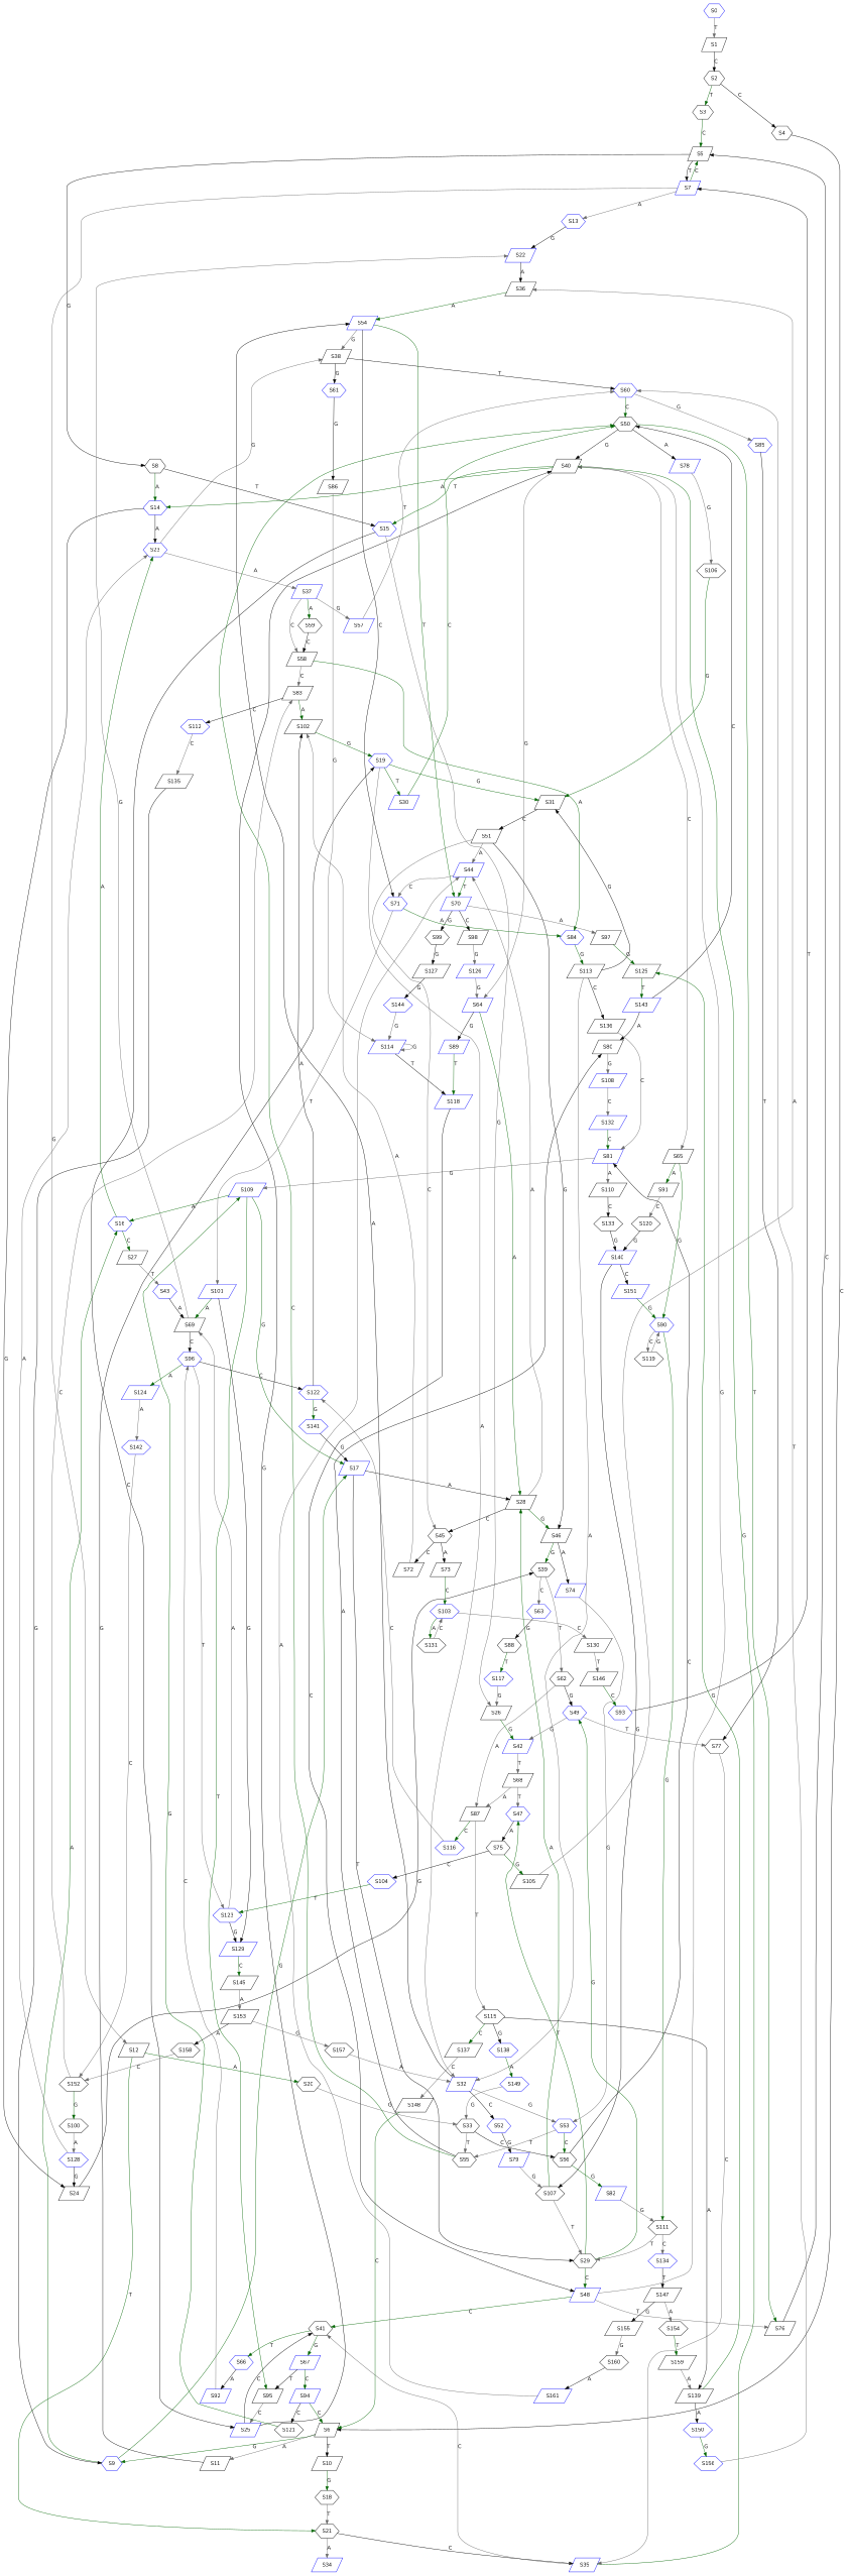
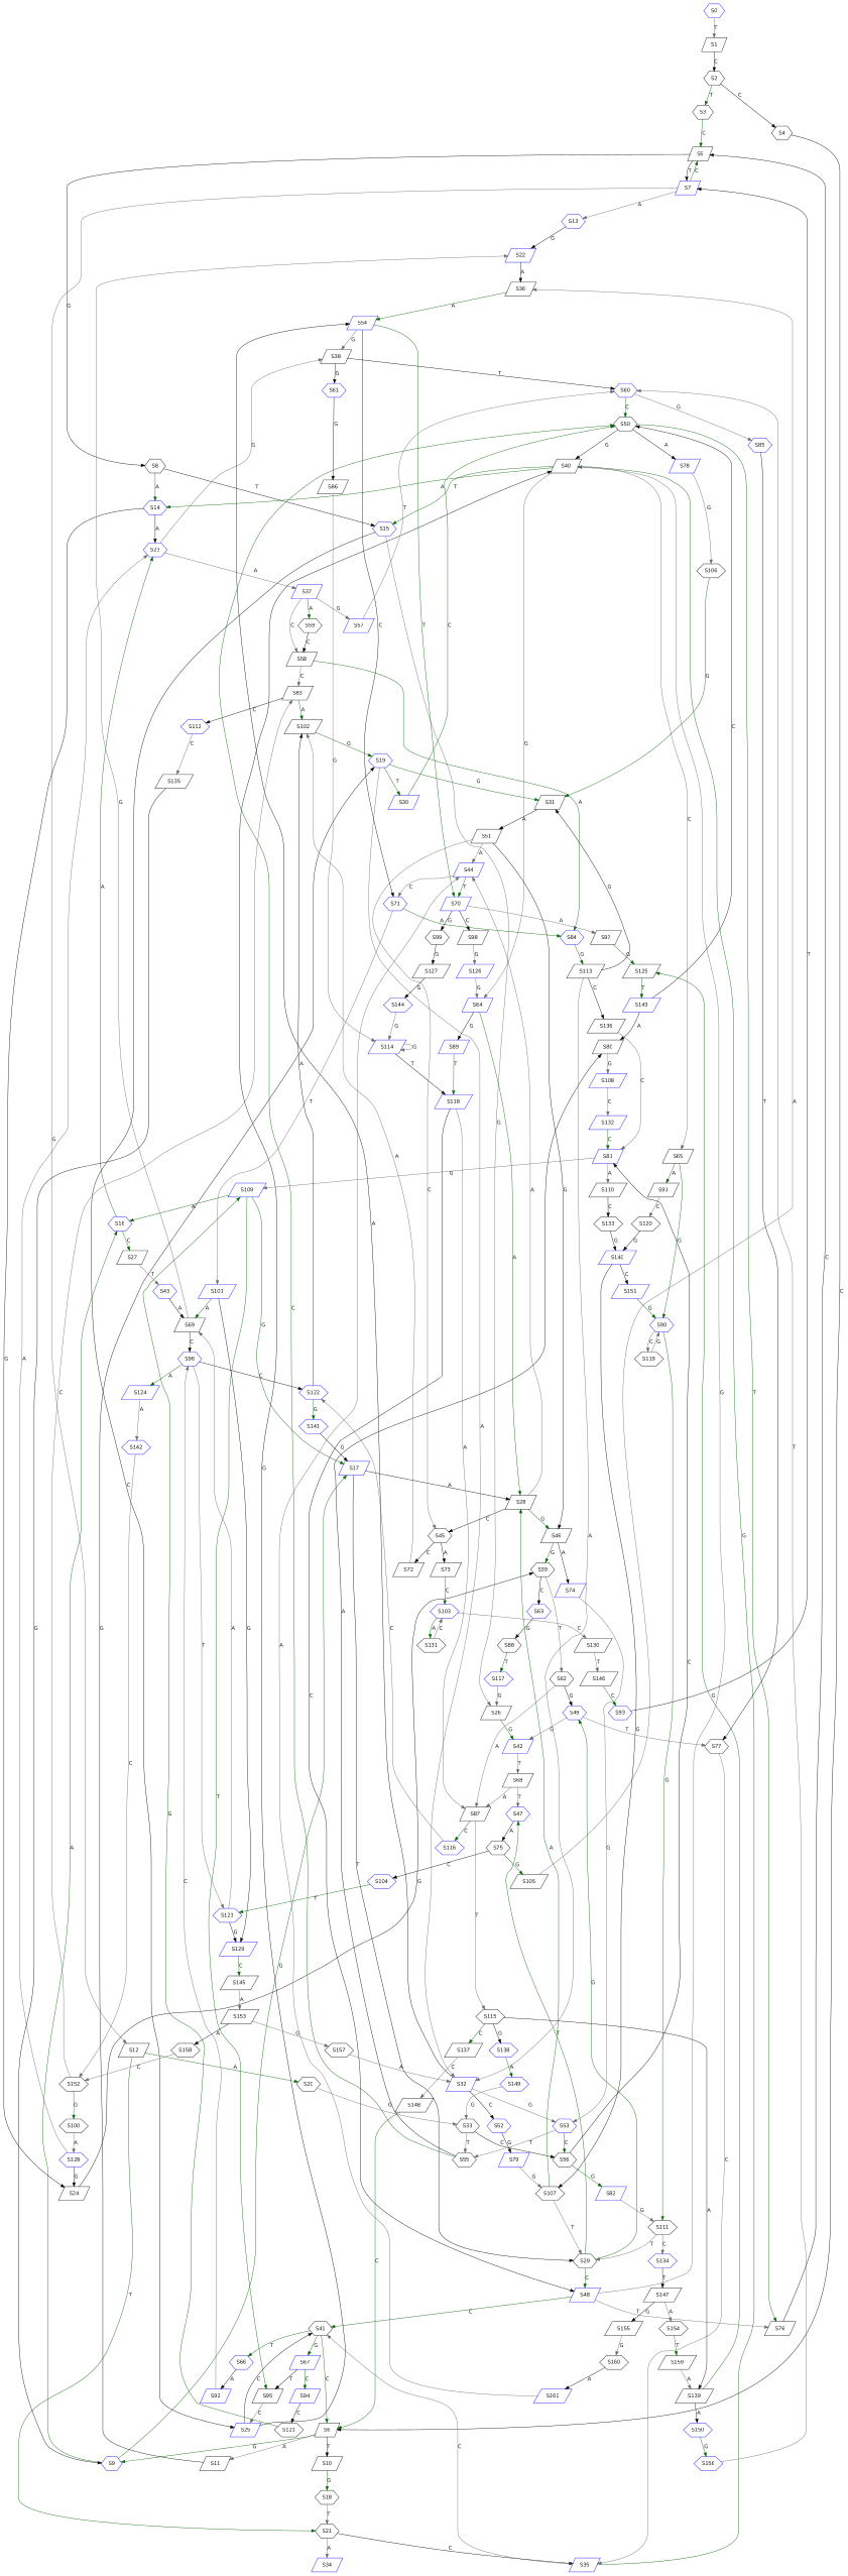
  strict digraph {
    fontname=Nunito
    node [color=black fontname=Nunito shape=parallelogram]
    edge [color=gray40 fontname=Nunito]
    S0 [color=blue shape=hexagon]
    S1
    S2 [shape=hexagon]
    S3 [shape=hexagon]
    S4 [shape=hexagon]
    S5
    S6
    S7 [color=blue]
    S8 [shape=hexagon]
    S9 [color=blue shape=hexagon]
    S10
    S11
    S12
    S13 [color=blue shape=hexagon]
    S14 [color=blue shape=hexagon]
    S15 [color=blue shape=hexagon]
    S16 [color=blue shape=hexagon]
    S17 [color=blue]
    S18 [shape=hexagon]
    S19 [color=blue shape=hexagon]
    S20 [shape=hexagon]
    S21 [shape=hexagon]
    S22 [color=blue]
    S23 [color=blue shape=hexagon]
    S24
    S25 [color=blue]
    S26
    S27
    S28
    S29 [shape=hexagon]
    S30 [color=blue]
    S31
    S32 [color=blue]
    S33 [shape=hexagon]
    S34 [color=blue]
    S35 [color=blue]
    S36
    S37 [color=blue]
    S38
    S39 [shape=hexagon]
    S40
    S41 [shape=hexagon]
    S42 [color=blue]
    S43 [color=blue shape=hexagon]
    S44 [color=blue]
    S45 [shape=hexagon]
    S46
    S47 [color=blue shape=hexagon]
    S48 [color=blue]
    S49 [color=blue shape=hexagon]
    S50 [shape=hexagon]
    S51
    S52 [color=blue shape=hexagon]
    S53 [color=blue shape=hexagon]
    S54 [color=blue]
    S55 [shape=hexagon]
    S56 [shape=hexagon]
    S57 [color=blue]
    S58
    S59 [shape=hexagon]
    S60 [color=blue shape=hexagon]
    S61 [color=blue shape=hexagon]
    S62 [shape=hexagon]
    S63 [color=blue shape=hexagon]
    S64 [color=blue]
    S65
    S66 [color=blue shape=hexagon]
    S67 [color=blue]
    S68
    S69
    S70 [color=blue]
    S71 [color=blue shape=hexagon]
    S72
    S73
    S74 [color=blue]
    S75 [shape=hexagon]
    S76
    S77 [shape=hexagon]
    S78 [color=blue]
    S79 [color=blue]
    S80
    S81 [color=blue]
    S82 [color=blue]
    S83
    S84 [color=blue shape=hexagon]
    S85 [color=blue shape=hexagon]
    S86
    S87
    S88 [shape=hexagon]
    S89 [color=blue]
    S90 [color=blue shape=hexagon]
    S91
    S92 [color=blue]
    S94 [color=blue]
    S95
    S96 [color=blue shape=hexagon]
    S97
    S98
    S99 [shape=hexagon]
    S101 [color=blue]
    S102
    S103 [color=blue shape=hexagon]
    S104 [color=blue shape=hexagon]
    S105
    S106 [shape=hexagon]
    S107 [shape=hexagon]
    S108 [color=blue]
    S109 [color=blue]
    S110
    S111 [shape=hexagon]
    S112 [color=blue shape=hexagon]
    S113
    S114 [color=blue]
    S115 [shape=hexagon]
    S116 [color=blue shape=hexagon]
    S117 [color=blue shape=hexagon]
    S118 [color=blue]
    S119 [shape=hexagon]
    S120 [shape=hexagon]
    S93 [color=blue shape=hexagon]
    S121 [shape=hexagon]
    S122 [color=blue shape=hexagon]
    S123 [color=blue shape=hexagon]
    S124 [color=blue]
    S125
    S126 [color=blue]
    S127
    S100 [shape=hexagon]
    S128 [color=blue shape=hexagon]
    S129 [color=blue]
    S130
    S131 [shape=hexagon]
    S132 [color=blue]
    S133 [shape=hexagon]
    S134 [color=blue shape=hexagon]
    S135
    S136
    S137
    S138 [color=blue shape=hexagon]
    S139
    S140 [color=blue]
    S141 [color=blue shape=hexagon]
    S142 [color=blue shape=hexagon]
    S143 [color=blue]
    S144 [color=blue shape=hexagon]
    S145
    S146
    S147
    S148
    S149 [color=blue shape=hexagon]
    S150 [color=blue shape=hexagon]
    S151 [color=blue]
    S152 [shape=hexagon]
    S153
    S154 [shape=hexagon]
    S155
    S156 [color=blue shape=hexagon]
    S157 [shape=hexagon]
    S158 [shape=hexagon]
    S159
    S160 [shape=hexagon]
    S161 [color=blue]
    S0 -> S1 [label=T]
    S1 -> S2 [color=black label=C]
    S2 -> S3 [color=darkgreen label=T]
    S2 -> S4 [color=black label=C]
    S3 -> S5 [color=darkgreen label=C]
    S4 -> S6 [color=black label=C]
    S5 -> S7 [color=black label=T]
    S5 -> S8 [color=black label=G]
    S6 -> S9 [color=darkgreen label=G]
    S6 -> S10 [color=black label=T]
    S6 -> S11 [label=A]
    S7 -> S5 [color=darkgreen label=C]
    S7 -> S12 [label=G]
    S7 -> S13 [label=A]
    S8 -> S14 [color=darkgreen label=A]
    S8 -> S15 [color=black label=T]
    S9 -> S16 [color=darkgreen label=A]
    S9 -> S17 [color=darkgreen label=G]
    S10 -> S18 [color=darkgreen label=G]
    S11 -> S19 [color=black label=G]
    S12 -> S20 [color=darkgreen label=A]
    S12 -> S21 [color=darkgreen label=T]
    S13 -> S22 [color=black label=G]
    S14 -> S23 [color=black label=A]
    S14 -> S24 [color=black label=G]
    S15 -> S25 [color=black label=C]
    S15 -> S26 [label=G]
    S16 -> S23 [color=darkgreen label=A]
    S16 -> S27 [color=darkgreen label=C]
    S17 -> S28 [color=black label=A]
    S17 -> S29 [color=black label=T]
    S18 -> S21 [label=T]
    S19 -> S30 [color=darkgreen label=T]
    S19 -> S31 [color=darkgreen label=G]
    S19 -> S32 [label=A]
    S20 -> S33 [label=G]
    S21 -> S34 [label=A]
    S21 -> S35 [color=black label=C]
    S22 -> S36 [color=black label=A]
    S23 -> S37 [label=A]
    S23 -> S38 [label=G]
    S24 -> S39 [color=black label=G]
    S25 -> S40 [color=black label=G]
    S25 -> S41 [color=black label=C]
    S26 -> S42 [color=darkgreen label=G]
    S27 -> S43 [label=T]
    S28 -> S44 [label=A]
    S28 -> S45 [color=black label=C]
    S28 -> S46 [color=darkgreen label=G]
    S29 -> S47 [color=darkgreen label=T]
    S29 -> S48 [color=darkgreen label=C]
    S29 -> S49 [color=darkgreen label=G]
    S30 -> S50 [color=darkgreen label=C]
-   S31 -> S51 [color=black label=C]
+   S31 -> S51 [color=black label=A]
    S32 -> S52 [color=black label=C]
    S32 -> S53 [label=G]
    S32 -> S54 [color=black label=A]
    S33 -> S55 [label=T]
    S33 -> S56 [color=black label=C]
    S35 -> S40 [color=darkgreen label=G]
    S35 -> S41 [label=C]
    S36 -> S54 [color=darkgreen label=A]
    S37 -> S57 [label=G]
    S37 -> S58 [label=C]
    S37 -> S59 [color=darkgreen label=A]
    S38 -> S60 [color=black label=T]
    S38 -> S61 [color=black label=G]
    S39 -> S62 [label=T]
-   S39 -> S63 [label=C]
+   S39 -> S63 [color=black label=C]
    S40 -> S14 [color=darkgreen label=A]
    S40 -> S15 [color=darkgreen label=T]
    S40 -> S64 [label=G]
    S40 -> S65 [label=C]
-   S94 -> S6 [color=darkgreen label=C]
+   S41 -> S6 [color=darkgreen label=C]
    S41 -> S66 [color=darkgreen label=T]
    S41 -> S67 [color=darkgreen label=G]
    S42 -> S68 [label=T]
    S43 -> S69 [color=black label=A]
    S44 -> S70 [color=darkgreen label=T]
    S44 -> S71 [label=C]
    S45 -> S72 [color=black label=C]
    S45 -> S73 [color=black label=A]
    S46 -> S39 [color=darkgreen label=G]
    S46 -> S74 [color=black label=A]
    S47 -> S75 [color=black label=A]
    S48 -> S40 [label=G]
    S48 -> S41 [color=darkgreen label=C]
    S48 -> S76 [label=T]
    S49 -> S42 [label=G]
    S49 -> S77 [label=T]
    S50 -> S40 [color=black label=G]
    S50 -> S76 [color=darkgreen label=T]
    S50 -> S78 [color=black label=A]
    S51 -> S44 [label=A]
    S51 -> S45 [label=C]
    S51 -> S46 [color=black label=G]
    S52 -> S79 [color=black label=G]
    S53 -> S55 [label=T]
    S53 -> S56 [color=darkgreen label=C]
    S54 -> S38 [label=G]
    S54 -> S70 [color=darkgreen label=T]
    S54 -> S71 [color=black label=C]
    S55 -> S50 [color=darkgreen label=C]
    S55 -> S80 [color=black label=A]
    S56 -> S81 [color=black label=C]
    S56 -> S82 [color=darkgreen label=G]
    S57 -> S60 [label=T]
    S58 -> S83 [label=C]
    S58 -> S84 [color=darkgreen label=A]
    S59 -> S58 [color=black label=C]
    S60 -> S50 [color=darkgreen label=C]
    S60 -> S85 [label=G]
    S61 -> S86 [color=black label=G]
    S62 -> S49 [color=black label=G]
    S62 -> S87 [label=A]
    S63 -> S88 [color=black label=G]
    S64 -> S28 [color=darkgreen label=A]
    S64 -> S89 [color=black label=G]
    S65 -> S90 [color=darkgreen label=G]
    S65 -> S91 [color=darkgreen label=A]
    S66 -> S92 [color=black label=A]
    S67 -> S94 [color=darkgreen label=C]
    S67 -> S95 [color=black label=T]
    S68 -> S47 [label=T]
    S68 -> S87 [label=A]
    S69 -> S22 [label=G]
    S69 -> S96 [color=black label=C]
    S70 -> S97 [label=A]
    S70 -> S98 [color=black label=C]
    S70 -> S99 [color=black label=G]
    S71 -> S84 [color=darkgreen label=A]
    S71 -> S101 [label=T]
    S72 -> S102 [label=A]
    S73 -> S103 [color=darkgreen label=C]
    S74 -> S53 [label=G]
    S75 -> S104 [color=black label=C]
    S75 -> S105 [color=darkgreen label=G]
    S76 -> S5 [color=black label=C]
    S77 -> S35 [label=C]
    S78 -> S106 [label=G]
    S79 -> S107 [label=G]
    S80 -> S108 [label=G]
    S81 -> S109 [label=G]
    S81 -> S110 [label=A]
    S82 -> S111 [label=G]
    S83 -> S102 [color=darkgreen label=A]
    S83 -> S112 [color=black label=C]
    S84 -> S113 [color=darkgreen label=G]
    S85 -> S77 [color=black label=T]
    S86 -> S114 [label=G]
    S87 -> S115 [label=T]
    S87 -> S116 [color=darkgreen label=C]
    S88 -> S117 [color=darkgreen label=T]
    S89 -> S118 [color=darkgreen label=T]
    S90 -> S111 [color=darkgreen label=G]
    S90 -> S119 [label=C]
    S91 -> S120 [label=C]
    S92 -> S96 [label=C]
    S94 -> S121 [color=black label=C]
    S95 -> S25 [label=C]
    S96 -> S122 [color=black label=C]
    S96 -> S123 [label=T]
    S96 -> S124 [color=darkgreen label=A]
    S97 -> S125 [color=darkgreen label=G]
    S98 -> S126 [label=G]
    S99 -> S127 [color=black label=G]
    S101 -> S69 [color=darkgreen label=A]
    S101 -> S129 [color=black label=G]
    S102 -> S19 [color=darkgreen label=G]
    S103 -> S130 [label=C]
    S103 -> S131 [color=darkgreen label=A]
    S104 -> S123 [color=darkgreen label=T]
    S105 -> S36 [label=A]
    S106 -> S31 [color=darkgreen label=G]
    S107 -> S28 [color=darkgreen label=A]
    S107 -> S29 [label=T]
    S108 -> S132 [label=C]
    S109 -> S16 [color=darkgreen label=A]
    S109 -> S17 [color=darkgreen label=G]
    S109 -> S95 [color=darkgreen label=T]
    S110 -> S133 [color=black label=C]
    S111 -> S29 [label=T]
    S111 -> S134 [label=C]
    S112 -> S135 [label=C]
    S113 -> S31 [color=black label=G]
    S113 -> S32 [label=A]
    S113 -> S136 [color=black label=C]
    S114 -> S114 [label=G]
    S114 -> S118 [color=black label=T]
    S115 -> S137 [color=darkgreen label=C]
    S115 -> S138 [color=black label=G]
    S115 -> S139 [color=black label=A]
    S116 -> S122 [label=C]
    S117 -> S26 [label=G]
    S118 -> S48 [color=black label=C]
+   S118 -> S87 [label=A]
    S119 -> S90 [label=G]
    S120 -> S140 [color=black label=G]
    S93 -> S7 [color=black label=T]
    S121 -> S109 [color=darkgreen label=G]
    S122 -> S102 [color=black label=A]
    S122 -> S141 [color=darkgreen label=G]
    S123 -> S69 [label=A]
    S123 -> S129 [color=black label=G]
    S124 -> S142 [label=A]
    S125 -> S143 [color=darkgreen label=T]
    S126 -> S64 [label=G]
    S127 -> S144 [color=black label=G]
    S100 -> S128 [label=A]
    S128 -> S23 [label=A]
    S128 -> S24 [color=black label=G]
    S129 -> S145 [color=darkgreen label=C]
    S130 -> S146 [label=T]
    S131 -> S103 [label=C]
    S132 -> S81 [color=darkgreen label=C]
    S133 -> S140 [color=black label=G]
    S134 -> S147 [color=black label=T]
    S135 -> S9 [color=black label=G]
    S136 -> S81 [label=C]
    S137 -> S148 [label=C]
    S138 -> S149 [color=darkgreen label=A]
    S139 -> S125 [color=darkgreen label=G]
    S139 -> S150 [color=black label=A]
    S140 -> S107 [color=black label=G]
    S140 -> S151 [color=black label=C]
    S141 -> S17 [color=black label=G]
    S142 -> S152 [label=C]
    S143 -> S50 [color=black label=C]
    S143 -> S80 [color=black label=A]
    S144 -> S114 [label=G]
    S145 -> S153 [label=A]
    S146 -> S93 [color=darkgreen label=C]
    S147 -> S154 [label=A]
    S147 -> S155 [color=black label=G]
    S148 -> S6 [color=darkgreen label=C]
    S149 -> S33 [label=G]
    S150 -> S156 [color=darkgreen label=G]
    S151 -> S90 [color=darkgreen label=G]
    S152 -> S83 [label=C]
    S152 -> S100 [color=darkgreen label=G]
    S153 -> S157 [label=G]
    S153 -> S158 [color=black label=A]
    S154 -> S159 [color=darkgreen label=T]
    S155 -> S160 [label=G]
    S156 -> S60 [label=T]
    S157 -> S32 [label=A]
    S158 -> S152 [label=C]
    S159 -> S139 [label=A]
    S160 -> S161 [color=black label=A]
    S161 -> S44 [label=A]
  }
